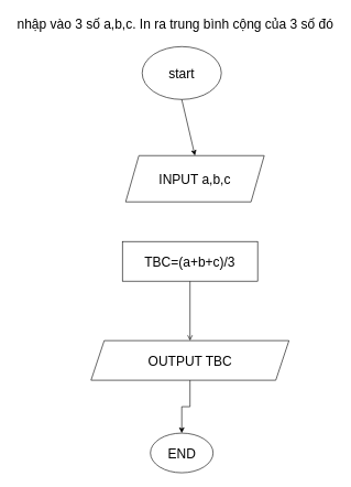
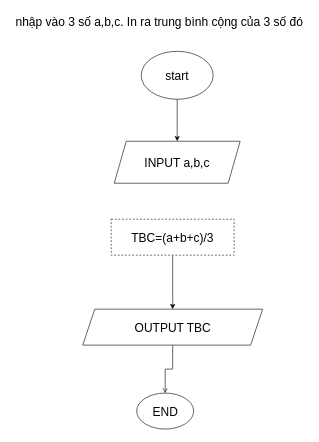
  <mxCell id="0" />
  <mxCell id="1" parent="0" />
  <mxCell id="2" value="nhập vào 3 số a,b,c. In ra trung bình cộng của 3 số đó&lt;br style=&quot;font-size: 20px;&quot;&gt;" style="text;html=1;align=center;verticalAlign=middle;resizable=0;points=[];autosize=1;strokeColor=none;fillColor=none;fontSize=20;" parent="1" vertex="1"><mxGeometry x="20" y="20" width="490" height="30" as="geometry" /></mxCell>
- <mxCell id="3" value="start" style="ellipse;whiteSpace=wrap;html=1;fontSize=20;" parent="1" vertex="1"><mxGeometry x="215" y="70" width="120" height="80" as="geometry" /></mxCell>
+ <mxCell id="3" value="start" style="ellipse;whiteSpace=wrap;html=1;fontSize=20;" parent="1" vertex="1"><mxGeometry x="235" y="85" width="120" height="80" as="geometry" /></mxCell>
  <mxCell id="4" value="INPUT a,b,c" style="shape=parallelogram;perimeter=parallelogramPerimeter;whiteSpace=wrap;html=1;fixedSize=1;fontSize=20;" parent="1" vertex="1"><mxGeometry x="190" y="235" width="210" height="70" as="geometry" /></mxCell>
  <mxCell id="5" value="" style="endArrow=classic;html=1;rounded=0;fontSize=20;exitX=0.5;exitY=1;exitDx=0;exitDy=0;entryX=0.5;entryY=0;entryDx=0;entryDy=0;" parent="1" source="3" target="4" edge="1"><mxGeometry width="50" height="50" relative="1" as="geometry"><mxPoint x="305" y="175" as="sourcePoint" /><mxPoint x="355" y="285" as="targetPoint" /></mxGeometry></mxCell>
- <mxCell id="6" value="" style="edgeStyle=orthogonalEdgeStyle;rounded=0;orthogonalLoop=1;jettySize=auto;html=1;fontSize=20;endArrow=open;" parent="1" source="7" target="9" edge="1"><mxGeometry relative="1" as="geometry" /></mxCell>
- <mxCell id="7" value="TBC=(a+b+c)/3" style="rounded=0;whiteSpace=wrap;html=1;fontSize=20;" parent="1" vertex="1"><mxGeometry x="185" y="365" width="205" height="60" as="geometry" /></mxCell>
- <mxCell id="8" value="" style="edgeStyle=orthogonalEdgeStyle;rounded=0;orthogonalLoop=1;jettySize=auto;html=1;fontSize=20;" parent="1" source="9" target="10" edge="1"><mxGeometry relative="1" as="geometry" /></mxCell>
+ <mxCell id="6" value="" style="edgeStyle=orthogonalEdgeStyle;rounded=0;orthogonalLoop=1;jettySize=auto;html=1;fontSize=20;" parent="1" source="7" target="9" edge="1"><mxGeometry relative="1" as="geometry" /></mxCell>
+ <mxCell id="7" value="TBC=(a+b+c)/3" style="rounded=0;whiteSpace=wrap;html=1;fontSize=20;dashed=1;" parent="1" vertex="1"><mxGeometry x="185" y="365" width="205" height="60" as="geometry" /></mxCell>
+ <mxCell id="8" value="" style="edgeStyle=orthogonalEdgeStyle;rounded=0;orthogonalLoop=1;jettySize=auto;html=1;fontSize=20;endArrow=open;" parent="1" source="9" target="10" edge="1"><mxGeometry relative="1" as="geometry" /></mxCell>
  <mxCell id="9" value="OUTPUT TBC" style="shape=parallelogram;perimeter=parallelogramPerimeter;whiteSpace=wrap;html=1;fixedSize=1;fontSize=20;rounded=0;" parent="1" vertex="1"><mxGeometry x="137.5" y="515" width="300" height="60" as="geometry" /></mxCell>
  <mxCell id="10" value="END" style="ellipse;whiteSpace=wrap;html=1;fontSize=20;rounded=0;" parent="1" vertex="1"><mxGeometry x="227.5" y="655" width="95" height="60" as="geometry" /></mxCell>
